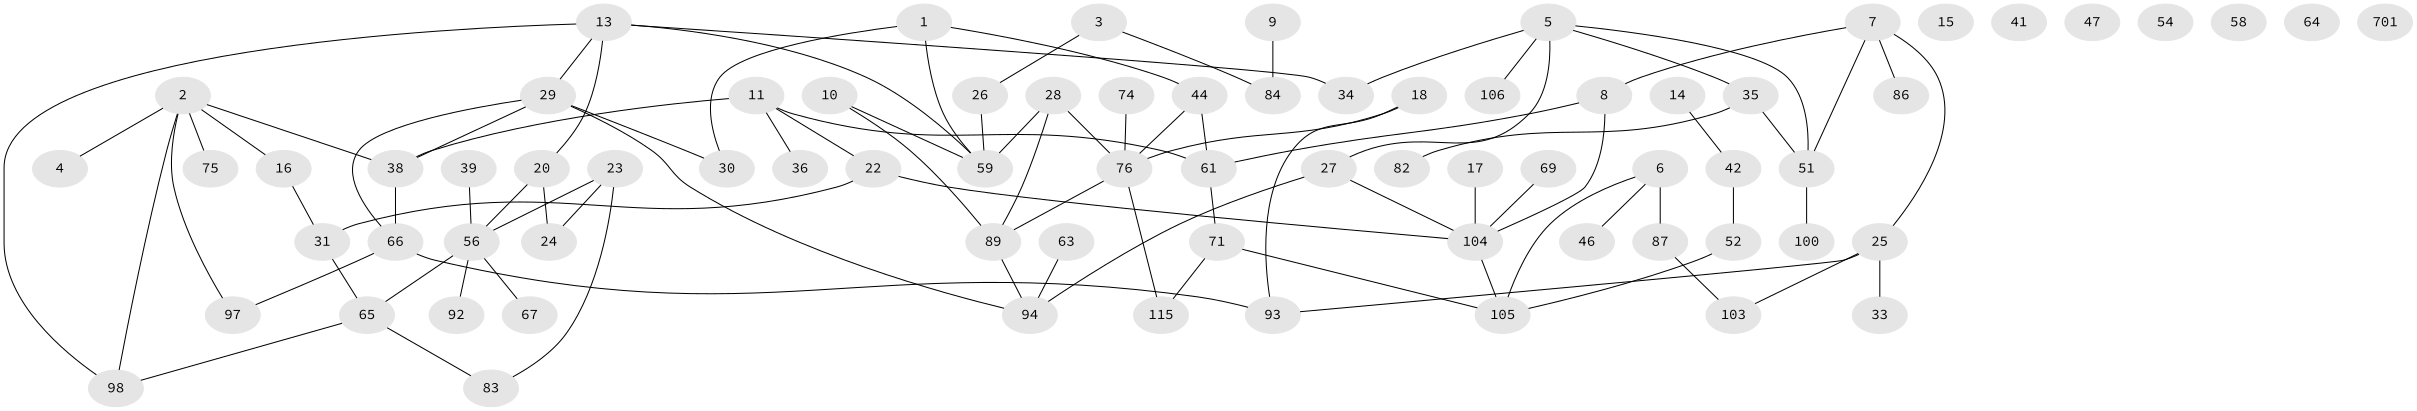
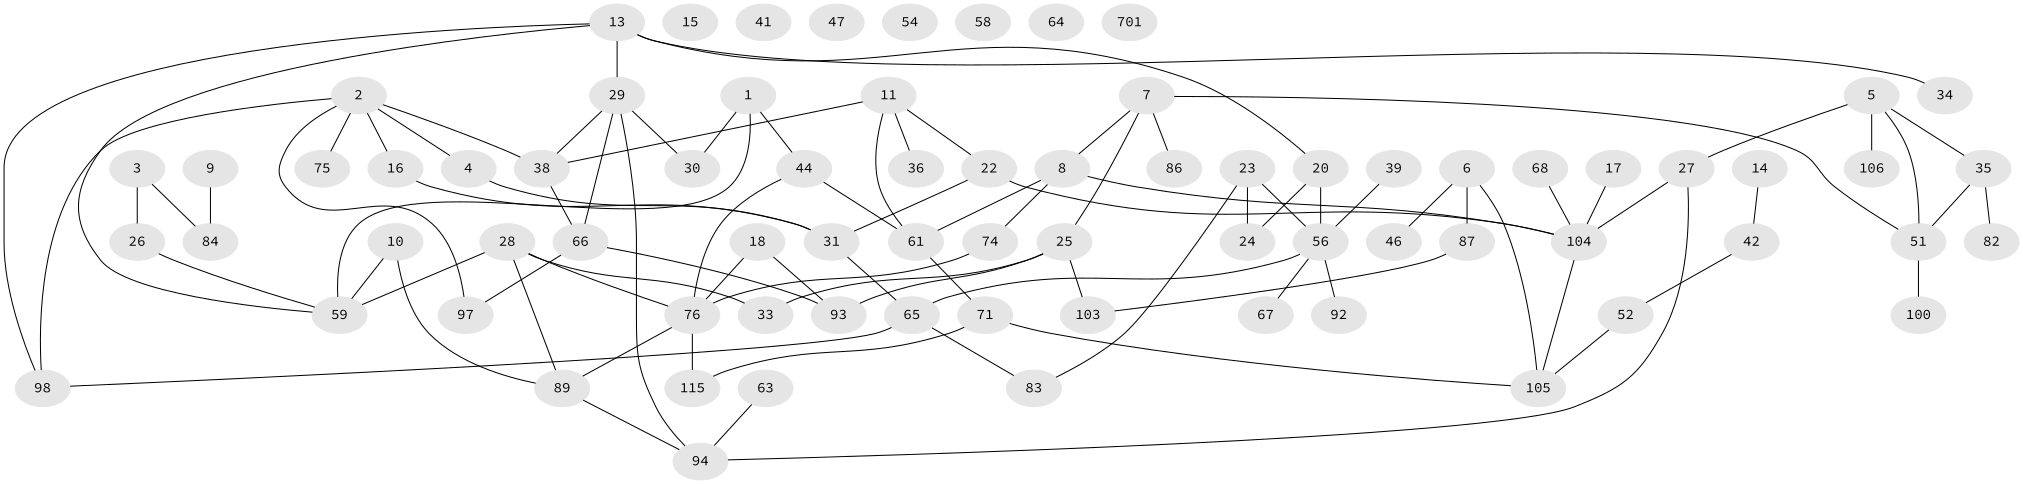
  graph {
    fontname="Source Code Pro"
    node [color=gray90 fontname="Source Code Pro" style=filled]
    edge [fontname="Source Code Pro"]
    1 [super="+91"]
    30 [super="+85"]
    44
    59 [super="+81"]
    61
    76 [super="+80"]
    2 [super="+48"]
    4 [super="+12"]
    16
    38 [super="+43"]
    75
    97 [super="+112"]
    98
    31 [super="+72"]
    66 [super="+69"]
    3 [super="+49"]
    26
    84
    65 [super="+95"]
    5 [super="+45"]
    27 [super="+60"]
    34 [super="+62"]
    35 [super="+96"]
    51 [super="+57"]
    106
    104 [super="+108"]
    94 [super="+111"]
    82
    100
    6 [super="+90"]
    46
    87
    105
    103 [super="+107"]
    7 [super="+110"]
    8 [super="+79"]
    25 [super="+77"]
    86
    74
    n40 [label=93]
    33 [super="+70"]
    71 [super="+102"]
    9
    10
    89 [super="+93"]
    11 [super="+21"]
    22 [super="+78"]
    36
    13 [super="+114"]
    20
    29 [super="+53"]
    24 [super="+73"]
    56 [super="+113"]
    14 [super="+50"]
    42
    52
    15
    17 [super="+37"]
    18 [super="+88"]
    115
    83
    67
    92
    23 [super="+109"]
    28 [super="+55"]
    39
    41
    47
    54
    58
    63
    64
-   68 [label=69]
+   68
    n74 [label=701]
    1 -- 30
    1 -- 44
    1 -- 59
    44 -- 61
    44 -- 76
    61 -- 71
    76 -- 89
    76 -- 115
    2 -- 4
    2 -- 16
    2 -- 38
    2 -- 75
    2 -- 97
    2 -- 98
+   4 -- 31
    16 -- 31
    38 -- 66
    31 -- 65
    66 -- 97
    66 -- n40
    3 -- 26
    3 -- 84
    26 -- 59
    65 -- 98
    65 -- 83
    5 -- 27
-   5 -- 34
    5 -- 35
    5 -- 51
    5 -- 106
    27 -- 104
    27 -- 94
    35 -- 51
    35 -- 82
    51 -- 100
    104 -- 105
    6 -- 46
    6 -- 87
    6 -- 105
    87 -- 103
    7 -- 51
    7 -- 8
    7 -- 25
    7 -- 86
    8 -- 61
    8 -- 104
+   8 -- 74
    25 -- 103
    25 -- n40
    25 -- 33
    74 -- 76
    71 -- 105
    71 -- 115
    9 -- 84
    10 -- 59
    10 -- 89
    89 -- 94
    11 -- 61
    11 -- 38
    11 -- 22
    11 -- 36
    22 -- 31
    22 -- 104
    13 -- 59
    13 -- 98
    13 -- 34
    13 -- 20
    13 -- 29
    20 -- 24
    20 -- 56
    29 -- 30
    29 -- 38
    29 -- 66
    29 -- 94
    56 -- 65
    56 -- 67
    56 -- 92
    14 -- 42
    42 -- 52
    52 -- 105
    17 -- 104
    18 -- 76
    18 -- n40
    23 -- 24
    23 -- 56
    23 -- 83
    28 -- 59
    28 -- 76
+   28 -- 33
    28 -- 89
    39 -- 56
    63 -- 94
    68 -- 104
  }
